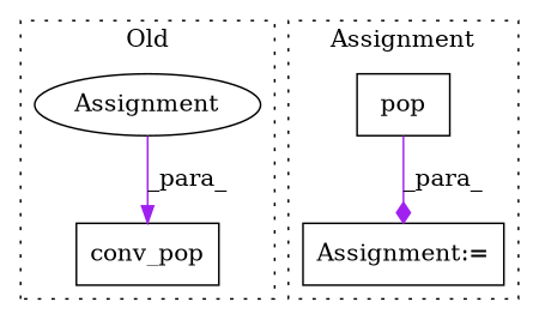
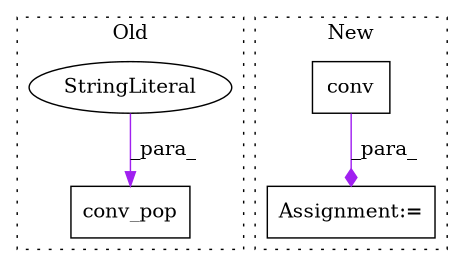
  digraph {
    node [a=32 shape=box]
    edge [color=purple]
    n1 [l="11,1" label=conv_pop s="2528,2642"]
-   n2 [a=45 l=11 label=Assignment s=2546 shape=ellipse]
-   n3 [l="4,1" label=pop s="3020,3042"]
+   n2 [a=45 l=11 label=StringLiteral s=2546 shape=ellipse]
+   n3 [l="4,1" label=conv s="3020,3042"]
    n4 [a=7 l=1 label="Assignment:=" s=3015]
    subgraph cluster_1 {
      label=Old
      style=dotted
      n1
      n2
    }
    subgraph cluster_2 {
-     label=Assignment
+     label=New
      style=dotted
      n3
      n4
    }
    n2 -> n1 [arrowhead=normal label=_para_]
    n3 -> n4 [arrowhead=diamond label=_para_]
  }
